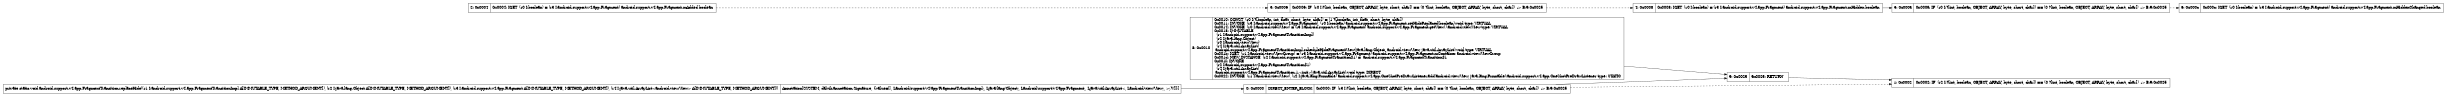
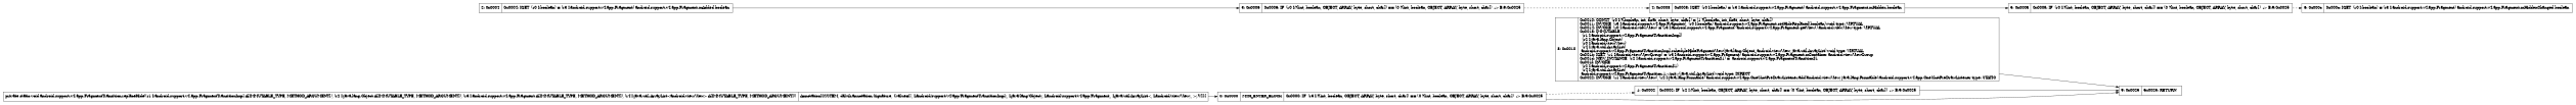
  digraph {
    rankdir=LR
    node [shape=record]
-   n1 [label="{0\:\ 0x0000|DIRECT_ENTER_BLOCK\l|0x0000: IF  (r3 I:?[int, boolean, OBJECT, ARRAY, byte, short, char]) == (0 ?[int, boolean, OBJECT, ARRAY, byte, short, char])  \-\> B:9:0x0025 \l}"]
+   n1 [label="{0\:\ 0x0000|MTH_ENTER_BLOCK\l|0x0000: IF  (r3 I:?[int, boolean, OBJECT, ARRAY, byte, short, char]) == (0 ?[int, boolean, OBJECT, ARRAY, byte, short, char])  \-\> B:9:0x0025 \l}"]
    n2 [label="{1\:\ 0x0002|0x0002: IF  (r2 I:?[int, boolean, OBJECT, ARRAY, byte, short, char]) == (0 ?[int, boolean, OBJECT, ARRAY, byte, short, char])  \-\> B:9:0x0025 \l}"]
    n3 [label="{9\:\ 0x0025|5x0025: RETURN   \l}"]
    n4 [label="{2\:\ 0x0004|0x0004: IGET  (r0 I:boolean) = (r3 I:android.support.v4.app.Fragment) android.support.v4.app.Fragment.mAdded boolean \l}"]
    n5 [label="{3\:\ 0x0006|0x0006: IF  (r0 I:?[int, boolean, OBJECT, ARRAY, byte, short, char]) == (0 ?[int, boolean, OBJECT, ARRAY, byte, short, char])  \-\> B:9:0x0025 \l}"]
    n6 [label="{4\:\ 0x0008|0x0008: IGET  (r0 I:boolean) = (r3 I:android.support.v4.app.Fragment) android.support.v4.app.Fragment.mHidden boolean \l}"]
    n7 [label="{5\:\ 0x000a|0x000a: IF  (r0 I:?[int, boolean, OBJECT, ARRAY, byte, short, char]) == (0 ?[int, boolean, OBJECT, ARRAY, byte, short, char])  \-\> B:9:0x0025 \l}"]
    n8 [label="{6\:\ 0x000c|0x000c: IGET  (r0 I:boolean) = (r3 I:android.support.v4.app.Fragment) android.support.v4.app.Fragment.mHiddenChanged boolean \l}"]
    n9 [label="{8\:\ 0x0010|0x0010: CONST  (r0 I:?[boolean, int, float, short, byte, char]) = (1 ?[boolean, int, float, short, byte, char]) \l0x0011: INVOKE  (r3 I:android.support.v4.app.Fragment), (r0 I:boolean) android.support.v4.app.Fragment.setHideReplaced(boolean):void type: VIRTUAL \l0x0014: INVOKE  (r0 I:android.view.View) = (r3 I:android.support.v4.app.Fragment) android.support.v4.app.Fragment.getView():android.view.View type: VIRTUAL \l0x0018: IMMUTABLE  \l  (r1 I:android.support.v4.app.FragmentTransitionImpl)\l  (r2 I:java.lang.Object)\l  (r0 I:android.view.View)\l  (r4 I:java.util.ArrayList)\l android.support.v4.app.FragmentTransitionImpl.scheduleHideFragmentView(java.lang.Object, android.view.View, java.util.ArrayList):void type: VIRTUAL \l0x001b: IGET  (r1 I:android.view.ViewGroup) = (r3 I:android.support.v4.app.Fragment) android.support.v4.app.Fragment.mContainer android.view.ViewGroup \l0x001d: NEW_INSTANCE  (r2 I:android.support.v4.app.FragmentTransition$1) =  android.support.v4.app.FragmentTransition$1 \l0x001f: INVOKE  \l  (r2 I:android.support.v4.app.FragmentTransition$1)\l  (r4 I:java.util.ArrayList)\l android.support.v4.app.FragmentTransition.1.\<init\>(java.util.ArrayList):void type: DIRECT \l0x0022: INVOKE  (r1 I:android.view.View), (r2 I:java.lang.Runnable) android.support.v4.app.OneShotPreDrawListener.add(android.view.View, java.lang.Runnable):android.support.v4.app.OneShotPreDrawListener type: STATIC \l}"]
    n10 [label="{private static void android.support.v4.app.FragmentTransition.replaceHide((r1 I:android.support.v4.app.FragmentTransitionImpl A[IMMUTABLE_TYPE, METHOD_ARGUMENT]), (r2 I:java.lang.Object A[IMMUTABLE_TYPE, METHOD_ARGUMENT]), (r3 I:android.support.v4.app.Fragment A[IMMUTABLE_TYPE, METHOD_ARGUMENT]), (r4 I:java.util.ArrayList\<android.view.View\> A[IMMUTABLE_TYPE, METHOD_ARGUMENT]))  | Annotation[SYSTEM, dalvik.annotation.Signature, \{value=[(, Landroid\/support\/v4\/app\/FragmentTransitionImpl;, Ljava\/lang\/Object;, Landroid\/support\/v4\/app\/Fragment;, Ljava\/util\/ArrayList\<, Landroid\/view\/View;, \>;)V]\}]\l}"]
    n1 -> n2 [style=dashed]
    n1 -> n3
-   n3 -> n2
-   n4 -> n5 [style=dashed]
+   n2 -> n3
+   n4 -> n5
    n5 -> n6 [style=dashed]
    n6 -> n7
    n7 -> n8 [style=dashed]
    n9 -> n3
    n10 -> n1
  }
